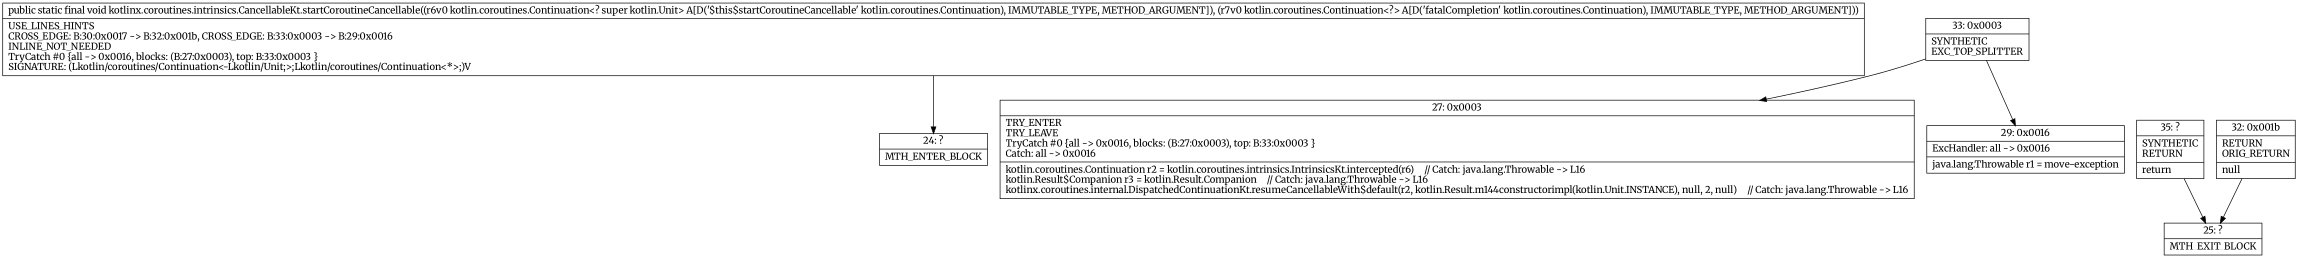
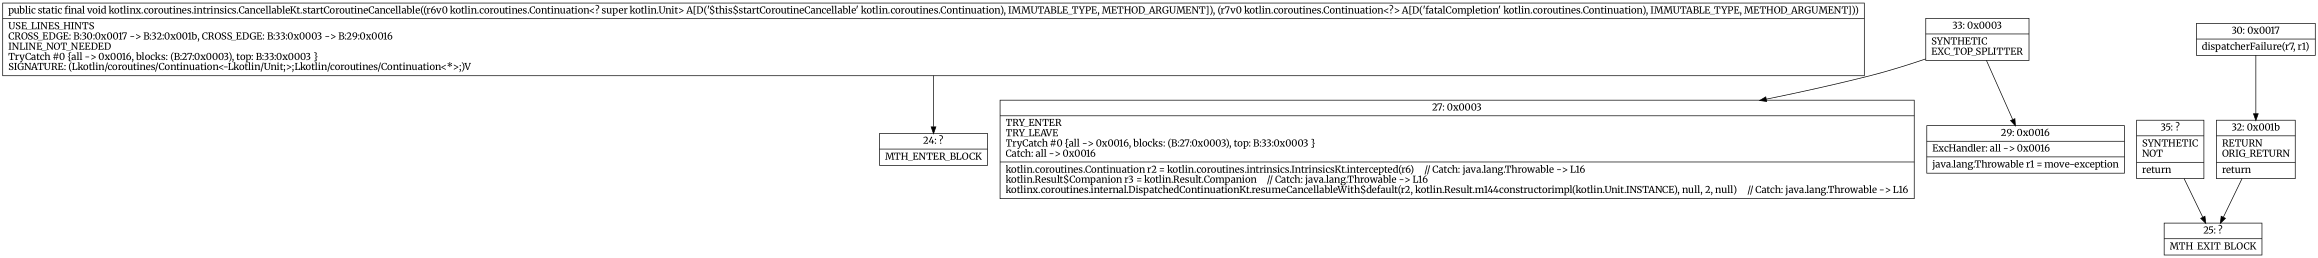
  digraph {
    fontname=Merriweather
    node [fontname=Merriweather shape=record]
    edge [fontname=Merriweather]
    n1 [label="{24\:\ ?|MTH_ENTER_BLOCK\l}"]
    n2 [label="{33\:\ 0x0003|SYNTHETIC\lEXC_TOP_SPLITTER\l}"]
    n3 [label="{27\:\ 0x0003|TRY_ENTER\lTRY_LEAVE\lTryCatch #0 \{all \-\> 0x0016, blocks: (B:27:0x0003), top: B:33:0x0003 \}\lCatch: all \-\> 0x0016\l|kotlin.coroutines.Continuation r2 = kotlin.coroutines.intrinsics.IntrinsicsKt.intercepted(r6)     \/\/ Catch: java.lang.Throwable \-\> L16\lkotlin.Result$Companion r3 = kotlin.Result.Companion     \/\/ Catch: java.lang.Throwable \-\> L16\lkotlinx.coroutines.internal.DispatchedContinuationKt.resumeCancellableWith$default(r2, kotlin.Result.m144constructorimpl(kotlin.Unit.INSTANCE), null, 2, null)     \/\/ Catch: java.lang.Throwable \-\> L16\l}"]
    n4 [label="{29\:\ 0x0016|ExcHandler: all \-\> 0x0016\l|java.lang.Throwable r1 = move\-exception\l}"]
-   n5 [label="{35\:\ ?|SYNTHETIC\lRETURN\l|return\l}"]
+   n5 [label="{35\:\ ?|SYNTHETIC\lNOT\l|return\l}"]
    n6 [label="{25\:\ ?|MTH_EXIT_BLOCK\l}"]
-   n8 [label="{32\:\ 0x001b|RETURN\lORIG_RETURN\l|null\l}"]
+   n7 [label="{30\:\ 0x0017|dispatcherFailure(r7, r1)\l}"]
+   n8 [label="{32\:\ 0x001b|RETURN\lORIG_RETURN\l|return\l}"]
    n9 [label="{public static final void kotlinx.coroutines.intrinsics.CancellableKt.startCoroutineCancellable((r6v0 kotlin.coroutines.Continuation\<? super kotlin.Unit\> A[D('$this$startCoroutineCancellable' kotlin.coroutines.Continuation), IMMUTABLE_TYPE, METHOD_ARGUMENT]), (r7v0 kotlin.coroutines.Continuation\<?\> A[D('fatalCompletion' kotlin.coroutines.Continuation), IMMUTABLE_TYPE, METHOD_ARGUMENT]))  | USE_LINES_HINTS\lCROSS_EDGE: B:30:0x0017 \-\> B:32:0x001b, CROSS_EDGE: B:33:0x0003 \-\> B:29:0x0016\lINLINE_NOT_NEEDED\lTryCatch #0 \{all \-\> 0x0016, blocks: (B:27:0x0003), top: B:33:0x0003 \}\lSIGNATURE: (Lkotlin\/coroutines\/Continuation\<\-Lkotlin\/Unit;\>;Lkotlin\/coroutines\/Continuation\<*\>;)V\l}"]
    n2 -> n3
    n2 -> n4
    n5 -> n6
+   n7 -> n8
    n8 -> n6
    n9 -> n1
  }
